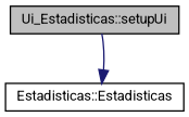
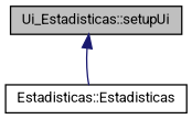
  digraph {
    rankdir=TB
    fontname=Roboto
    node [color=black fontname=Roboto fontsize=10 shape=record style=filled]
    n1 [fillcolor=grey75 fontcolor=black height=0.2 label="Ui_Estadisticas::setupUi" width=0.4]
    n2 [fillcolor=white height=0.2 label="Estadisticas::Estadisticas" width=0.4]
-   n2 -> n1 [color=midnightblue dir=back fontname=Roboto fontsize=10 labelfontname=Helvetica labelfontsize=10 style=solid]
+   n1 -> n2 [color=midnightblue dir=back fontname=Roboto fontsize=10 labelfontname=Helvetica labelfontsize=10 style=solid]
  }
